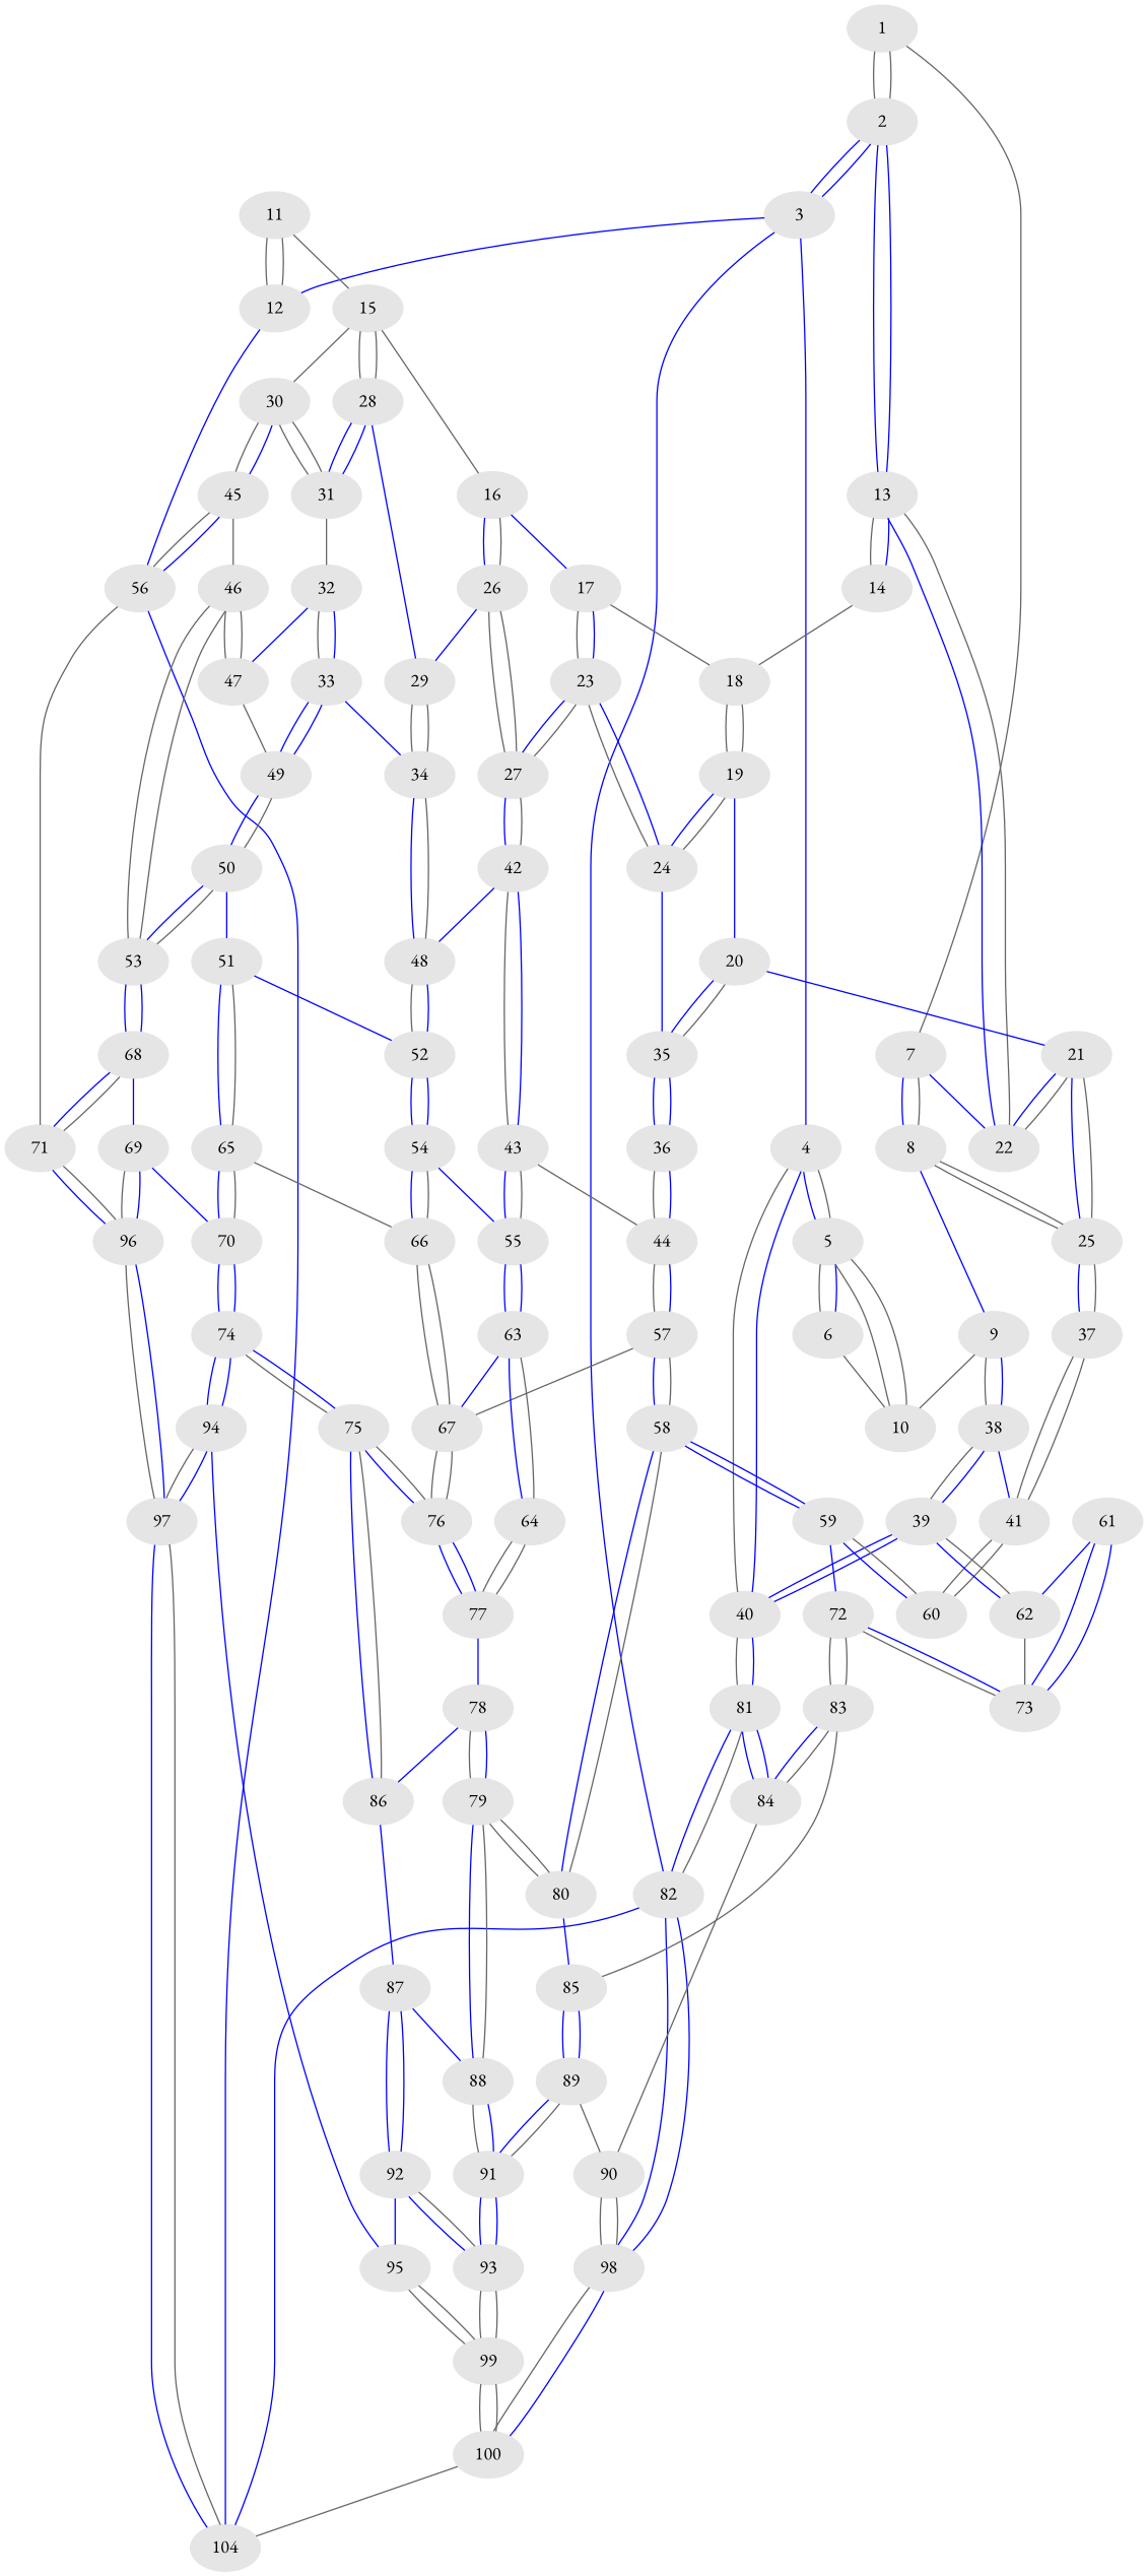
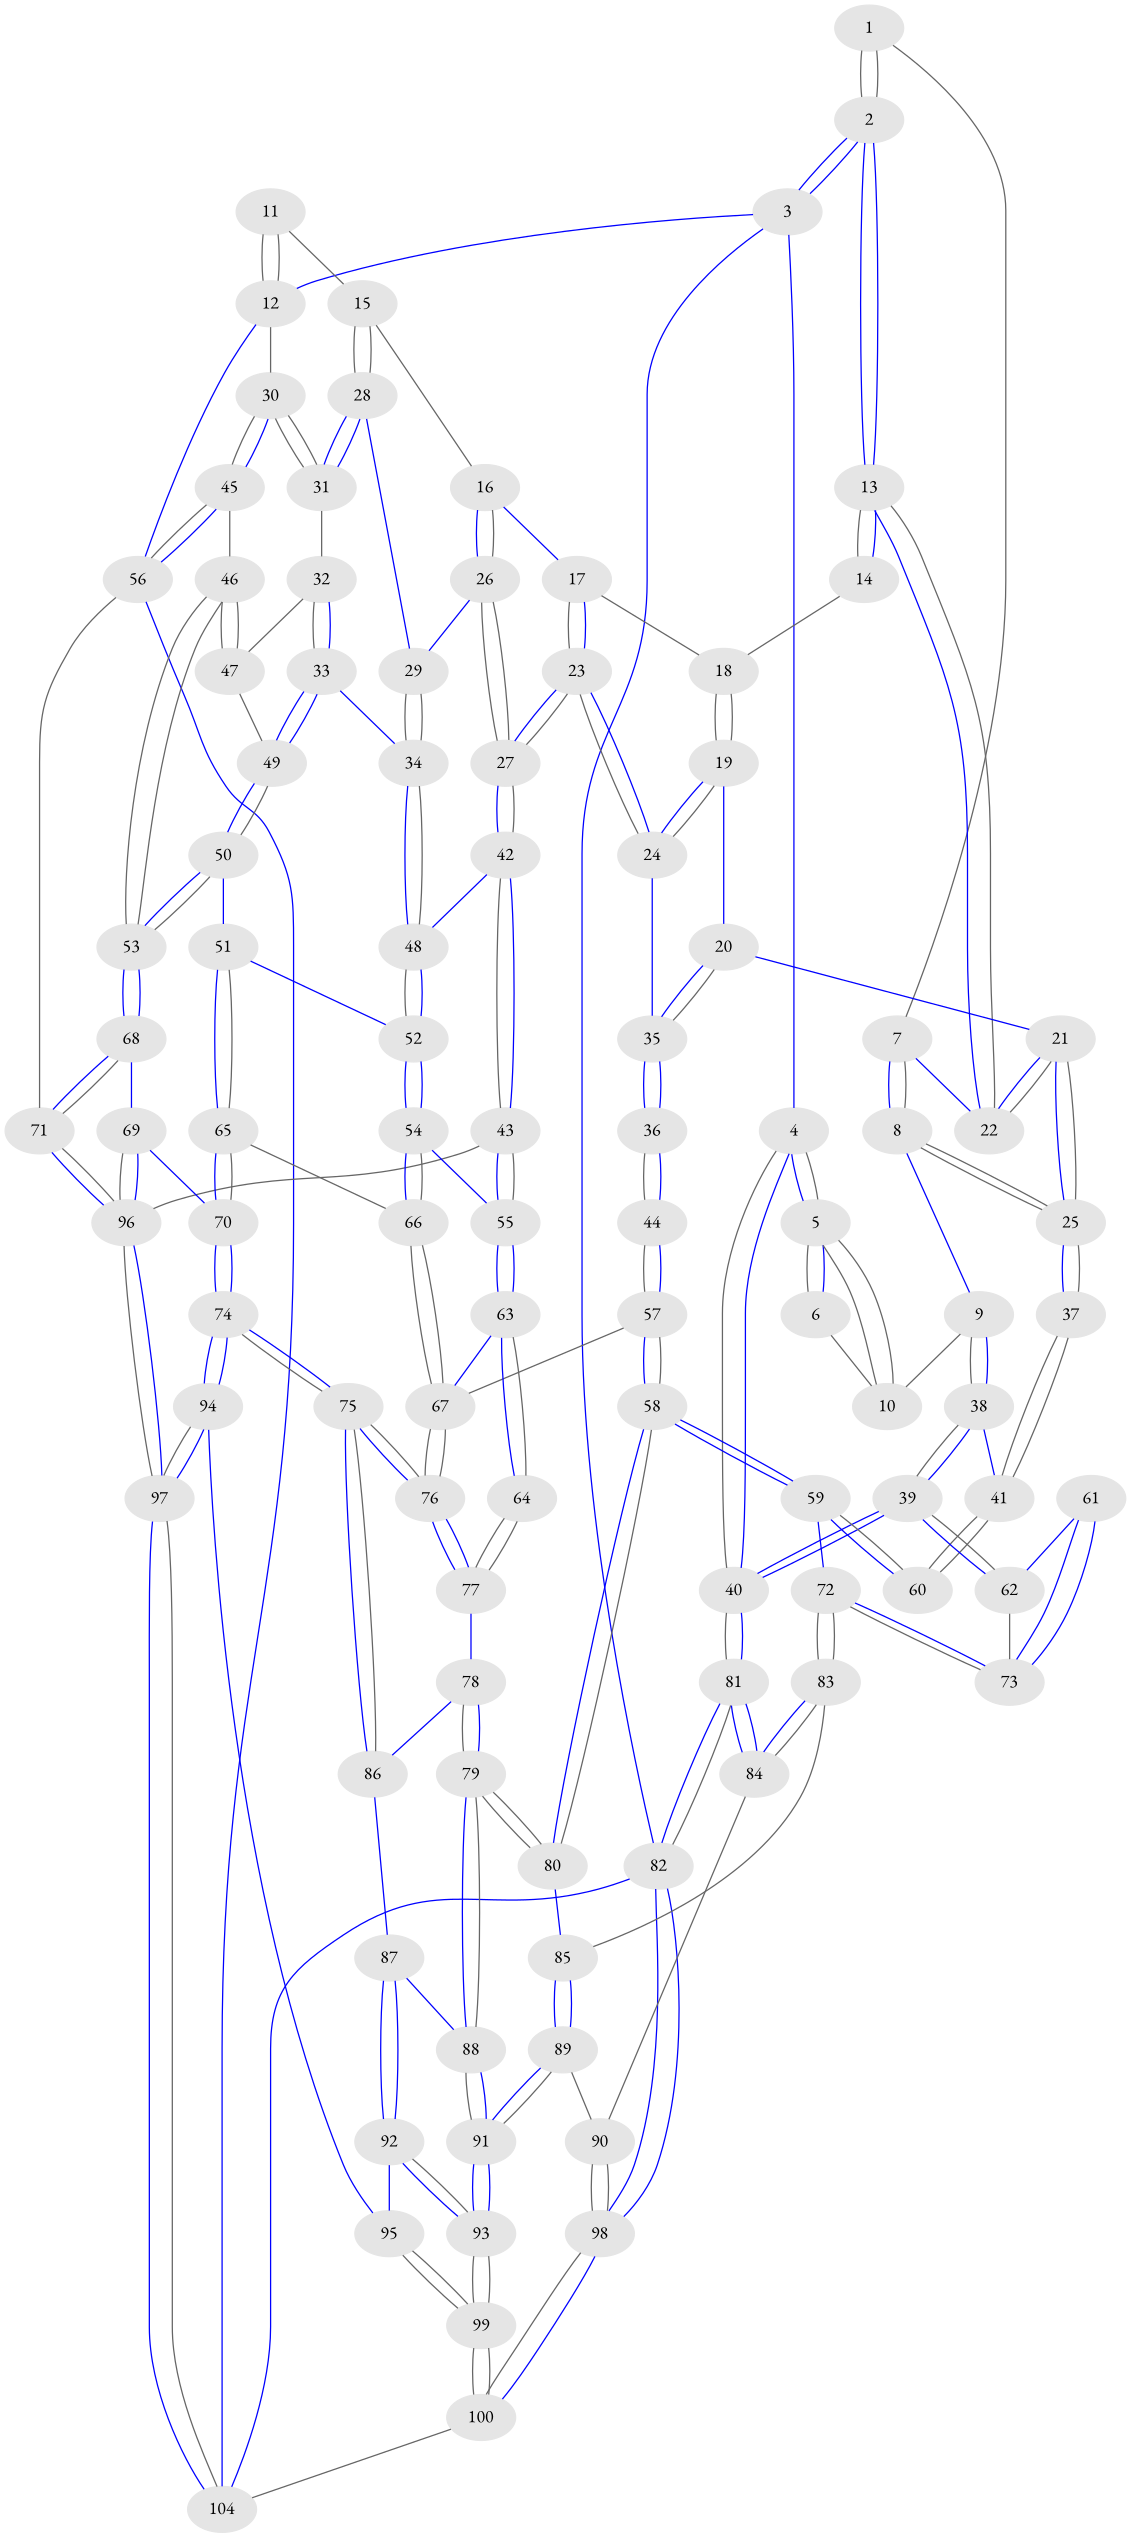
  graph {
    fontname="EB Garamond"
    node [color=gray90 fontname="EB Garamond" style=filled]
    edge [color=blue fontname="EB Garamond"]
    1
    2
    7
    3
    13
    8
    22
    4
    12
    82
    14
    5
    40
    30
    56
    n16 [label=104]
    98
    6
    10
    81
    9
    25
    38
    37
    41
    39
    11
    15
    16
    28
    31
    45
    71
    18
    19
    17
    26
    29
    23
    27
    24
    20
    21
    35
    36
    42
    34
    48
    43
    32
    46
    33
    47
    49
    50
    52
    44
    57
    60
    62
    73
    84
    55
    63
    58
    67
    53
    68
    54
    51
    65
    66
    70
    69
    64
    96
    59
    80
    77
    72
    85
    83
    61
    76
    78
    74
    97
    75
    94
    86
    95
    87
    79
    88
    91
    89
    90
    100
    92
    93
    99
    1 -- 2 [color=gray40]
    1 -- 2 [color=gray40]
    1 -- 7 [color=gray40]
    2 -- 3
    2 -- 3
    2 -- 13
    2 -- 13
    7 -- 8
    7 -- 8 [color=gray40]
    7 -- 22
    3 -- 4
    3 -- 12
    3 -- 82
    13 -- 22
    13 -- 22 [color=gray40]
    13 -- 14 [color=gray40]
    13 -- 14
    8 -- 9
    8 -- 25 [color=gray40]
    8 -- 25 [color=gray40]
    4 -- 5
    4 -- 5 [color=gray40]
    4 -- 40 [color=gray40]
    4 -- 40
-   15 -- 30 [color=gray40]
+   12 -- 30 [color=gray40]
    12 -- 56
    82 -- n16
    82 -- 98
    82 -- 98
    14 -- 18 [color=gray40]
    5 -- 6 [color=gray40]
    5 -- 6
    5 -- 10 [color=gray40]
    5 -- 10 [color=gray40]
    40 -- 81 [color=gray40]
    40 -- 81
    30 -- 31 [color=gray40]
    30 -- 31 [color=gray40]
    30 -- 45 [color=gray40]
    30 -- 45
    56 -- n16
    56 -- 71 [color=gray40]
    98 -- 100 [color=gray40]
    98 -- 100
    6 -- 10 [color=gray40]
    81 -- 82
    81 -- 82 [color=gray40]
    81 -- 84
    81 -- 84
    9 -- 10 [color=gray40]
    9 -- 38 [color=gray40]
    9 -- 38
    25 -- 37
    25 -- 37 [color=gray40]
    38 -- 41
    38 -- 39 [color=gray40]
    38 -- 39
    37 -- 41 [color=gray40]
    37 -- 41 [color=gray40]
    41 -- 60 [color=gray40]
    41 -- 60 [color=gray40]
    39 -- 40
    39 -- 40
    39 -- 62
    39 -- 62 [color=gray40]
    11 -- 12 [color=gray40]
    11 -- 12 [color=gray40]
    11 -- 15 [color=gray40]
    15 -- 16 [color=gray40]
    15 -- 28 [color=gray40]
    15 -- 28 [color=gray40]
    16 -- 17
    16 -- 26
    16 -- 26 [color=gray40]
    28 -- 31
    28 -- 31
    28 -- 29
    31 -- 32 [color=gray40]
    45 -- 56 [color=gray40]
    45 -- 56
    45 -- 46 [color=gray40]
    71 -- 96
    71 -- 96 [color=gray40]
    18 -- 19 [color=gray40]
    18 -- 19 [color=gray40]
    19 -- 24
    19 -- 24 [color=gray40]
    19 -- 20
    17 -- 18 [color=gray40]
    17 -- 23 [color=gray40]
    17 -- 23
    26 -- 29
    26 -- 27 [color=gray40]
    26 -- 27 [color=gray40]
    29 -- 34 [color=gray40]
    29 -- 34 [color=gray40]
    23 -- 27
    23 -- 27 [color=gray40]
    23 -- 24 [color=gray40]
    23 -- 24
    27 -- 42
    27 -- 42 [color=gray40]
    24 -- 35
    20 -- 21
    20 -- 35
    20 -- 35 [color=gray40]
    21 -- 22
    21 -- 22 [color=gray40]
    21 -- 25
    21 -- 25 [color=gray40]
    35 -- 36
    35 -- 36
    36 -- 44 [color=gray40]
    36 -- 44
    42 -- 48
    42 -- 43 [color=gray40]
    42 -- 43
    34 -- 48
    34 -- 48 [color=gray40]
    48 -- 52 [color=gray40]
    48 -- 52
-   43 -- 44 [color=gray40]
+   43 -- 96 [color=gray40]
    43 -- 55
    43 -- 55 [color=gray40]
    32 -- 33 [color=gray40]
    32 -- 33
-   32 -- 47
+   32 -- 47 [color=gray40]
    46 -- 47 [color=gray40]
    46 -- 47 [color=gray40]
    46 -- 53 [color=gray40]
    46 -- 53 [color=gray40]
    33 -- 34
    33 -- 49
    33 -- 49
    47 -- 49 [color=gray40]
    49 -- 50
    49 -- 50 [color=gray40]
    50 -- 53
    50 -- 53 [color=gray40]
    50 -- 51
    52 -- 54
    52 -- 54
    44 -- 57 [color=gray40]
    44 -- 57
    57 -- 58
    57 -- 58 [color=gray40]
    57 -- 67 [color=gray40]
    62 -- 73 [color=gray40]
    84 -- 90 [color=gray40]
    55 -- 63
    55 -- 63
    63 -- 67
    63 -- 64
    63 -- 64 [color=gray40]
    58 -- 59
    58 -- 59
    58 -- 80
    58 -- 80 [color=gray40]
    67 -- 76 [color=gray40]
    67 -- 76 [color=gray40]
    53 -- 68
    53 -- 68
    68 -- 71
    68 -- 71 [color=gray40]
    68 -- 69
    54 -- 55
    54 -- 66
    54 -- 66 [color=gray40]
    51 -- 52
    51 -- 65
    51 -- 65 [color=gray40]
    65 -- 66 [color=gray40]
    65 -- 70
    65 -- 70 [color=gray40]
    66 -- 67 [color=gray40]
    66 -- 67 [color=gray40]
    70 -- 74
    70 -- 74
    69 -- 70
    69 -- 96 [color=gray40]
    69 -- 96
    64 -- 77 [color=gray40]
    64 -- 77 [color=gray40]
    96 -- 97 [color=gray40]
    96 -- 97
    59 -- 60
    59 -- 60 [color=gray40]
    59 -- 72
    80 -- 85
    77 -- 78
    72 -- 73 [color=gray40]
    72 -- 73
    72 -- 83 [color=gray40]
    72 -- 83 [color=gray40]
    85 -- 89
    85 -- 89
    83 -- 84
    83 -- 84 [color=gray40]
    83 -- 85 [color=gray40]
    61 -- 62
    61 -- 73
    61 -- 73
    76 -- 77
    76 -- 77
    78 -- 86
    78 -- 79 [color=gray40]
    78 -- 79
    74 -- 75 [color=gray40]
    74 -- 75
    74 -- 94
    74 -- 94
    97 -- n16
    97 -- n16 [color=gray40]
    75 -- 76
    75 -- 76 [color=gray40]
    75 -- 86
    75 -- 86 [color=gray40]
    94 -- 97 [color=gray40]
    94 -- 97
    94 -- 95
    86 -- 87
    95 -- 99 [color=gray40]
    95 -- 99 [color=gray40]
    87 -- 88
    87 -- 92
    87 -- 92
    79 -- 80 [color=gray40]
    79 -- 80 [color=gray40]
    79 -- 88
    79 -- 88 [color=gray40]
    88 -- 91 [color=gray40]
    88 -- 91
    91 -- 93
    91 -- 93
    89 -- 91
    89 -- 91 [color=gray40]
    89 -- 90 [color=gray40]
    90 -- 98 [color=gray40]
    90 -- 98 [color=gray40]
    100 -- n16 [color=gray40]
    92 -- 95
    92 -- 93
    92 -- 93 [color=gray40]
    93 -- 99 [color=gray40]
    93 -- 99 [color=gray40]
    99 -- 100 [color=gray40]
    99 -- 100 [color=gray40]
  }
